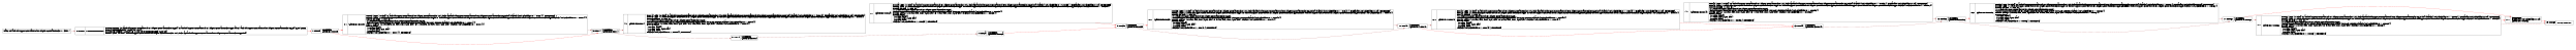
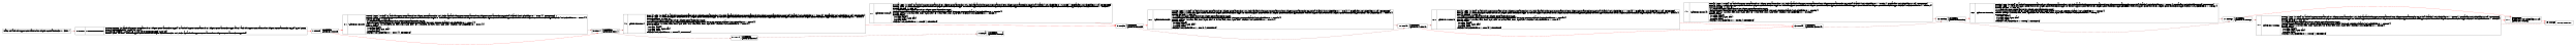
  digraph {
    rankdir=LR
    node [shape=record]
    edge [color=brown]
    n1 [label="{0\:\ 0x0000|MTH_ENTER_BLOCK\l|0x0000: INVOKE  (r0 I:android.support.constraint.solver.widgets.ConstraintAnchor$Type[]) =  android.support.constraint.solver.widgets.ConstraintAnchor.Type.values():android.support.constraint.solver.widgets.ConstraintAnchor$Type[] type: STATIC \l0x0004: ARRAY_LENGTH  (r0 I:int) = (r0 I:?[]) \l0x0005: NEW_ARRAY  (r0 I:int[]) = (r0 I:int A[IMMUTABLE_TYPE]) type: int[] \l0x0007: SPUT  (r0 I:int[]) android.support.constraint.solver.widgets.ConstraintAnchor.1.$SwitchMap$android$support$constraint$solver$widgets$ConstraintAnchor$Type int[] \l}"]
    n2 [label="{1\:\ 0x0009|SYNTHETIC\lSplitter:B:1:0x0009\l}"]
    n3 [label="{2\:\ ?|Splitter:B:1:0x0009\l|0x0009: SGET  (r0 I:int[]) =  android.support.constraint.solver.widgets.ConstraintAnchor.1.$SwitchMap$android$support$constraint$solver$widgets$ConstraintAnchor$Type int[] A[Catch:\{ NoSuchFieldError \-\> 0x0014 \}, TRY_ENTER]\l0x000b: SGET  (r1 I:android.support.constraint.solver.widgets.ConstraintAnchor$Type) =  android.support.constraint.solver.widgets.ConstraintAnchor.Type.CENTER android.support.constraint.solver.widgets.ConstraintAnchor$Type A[Catch:\{ NoSuchFieldError \-\> 0x0014 \}]\l0x000d: INVOKE  (r1 I:int) = \l  (r1 I:android.support.constraint.solver.widgets.ConstraintAnchor$Type)\l android.support.constraint.solver.widgets.ConstraintAnchor.Type.ordinal():int type: VIRTUAL A[Catch:\{ NoSuchFieldError \-\> 0x0014 \}]\l0x0011: CONST  (r2 I:?[boolean, int, float, short, byte, char]) = (1 ?[boolean, int, float, short, byte, char]) A[Catch:\{ NoSuchFieldError \-\> 0x0014 \}]\l0x0012: APUT  \l  (r0 I:?[int, float][])\l  (r1 I:?[int, short, byte, char])\l  (r2 I:?[int, float])\l A[Catch:\{ NoSuchFieldError \-\> 0x0014 \}, TRY_LEAVE]\l}"]
    n4 [label="{3\:\ 0x0014|SYNTHETIC\lSplitter:B:3:0x0014\l}"]
    n5 [label="{4\:\ ?|Splitter:B:3:0x0014\l|0x0014: SGET  (r0 I:int[]) =  android.support.constraint.solver.widgets.ConstraintAnchor.1.$SwitchMap$android$support$constraint$solver$widgets$ConstraintAnchor$Type int[] A[Catch:\{ NoSuchFieldError \-\> 0x001f \}, ExcHandler: NoSuchFieldError null, TRY_ENTER]\l0x0016: SGET  (r1 I:android.support.constraint.solver.widgets.ConstraintAnchor$Type) =  android.support.constraint.solver.widgets.ConstraintAnchor.Type.LEFT android.support.constraint.solver.widgets.ConstraintAnchor$Type A[Catch:\{ NoSuchFieldError \-\> 0x001f \}]\l0x0018: INVOKE  (r1 I:int) = \l  (r1 I:android.support.constraint.solver.widgets.ConstraintAnchor$Type)\l android.support.constraint.solver.widgets.ConstraintAnchor.Type.ordinal():int type: VIRTUAL A[Catch:\{ NoSuchFieldError \-\> 0x001f \}]\l0x001c: CONST  (r2 I:?[int, float, short, byte, char]) = (2 ?[int, float, short, byte, char]) A[Catch:\{ NoSuchFieldError \-\> 0x001f \}]\l0x001d: APUT  \l  (r0 I:?[int, float][])\l  (r1 I:?[int, short, byte, char])\l  (r2 I:?[int, float])\l A[Catch:\{ NoSuchFieldError \-\> 0x001f \}, TRY_LEAVE]\l}"]
    n6 [label="{5\:\ 0x001f|SYNTHETIC\lSplitter:B:5:0x001f\l}"]
    n7 [label="{7\:\ 0x002a|SYNTHETIC\lSplitter:B:7:0x002a\l}"]
    n8 [label="{9\:\ 0x0035|SYNTHETIC\lSplitter:B:9:0x0035\l}"]
    n9 [label="{8\:\ ?|Splitter:B:7:0x002a\l|0x002a: SGET  (r0 I:int[]) =  android.support.constraint.solver.widgets.ConstraintAnchor.1.$SwitchMap$android$support$constraint$solver$widgets$ConstraintAnchor$Type int[] A[Catch:\{ NoSuchFieldError \-\> 0x0035 \}, ExcHandler: NoSuchFieldError null, TRY_ENTER]\l0x002c: SGET  (r1 I:android.support.constraint.solver.widgets.ConstraintAnchor$Type) =  android.support.constraint.solver.widgets.ConstraintAnchor.Type.TOP android.support.constraint.solver.widgets.ConstraintAnchor$Type A[Catch:\{ NoSuchFieldError \-\> 0x0035 \}]\l0x002e: INVOKE  (r1 I:int) = \l  (r1 I:android.support.constraint.solver.widgets.ConstraintAnchor$Type)\l android.support.constraint.solver.widgets.ConstraintAnchor.Type.ordinal():int type: VIRTUAL A[Catch:\{ NoSuchFieldError \-\> 0x0035 \}]\l0x0032: CONST  (r2 I:?[int, float, short, byte, char]) = (4 ?[int, float, short, byte, char]) A[Catch:\{ NoSuchFieldError \-\> 0x0035 \}]\l0x0033: APUT  \l  (r0 I:?[int, float][])\l  (r1 I:?[int, short, byte, char])\l  (r2 I:?[int, float])\l A[Catch:\{ NoSuchFieldError \-\> 0x0035 \}, TRY_LEAVE]\l}"]
    n10 [label="{10\:\ ?|Splitter:B:9:0x0035\l|0x0035: SGET  (r0 I:int[]) =  android.support.constraint.solver.widgets.ConstraintAnchor.1.$SwitchMap$android$support$constraint$solver$widgets$ConstraintAnchor$Type int[] A[Catch:\{ NoSuchFieldError \-\> 0x0040 \}, ExcHandler: NoSuchFieldError null, TRY_ENTER]\l0x0037: SGET  (r1 I:android.support.constraint.solver.widgets.ConstraintAnchor$Type) =  android.support.constraint.solver.widgets.ConstraintAnchor.Type.BOTTOM android.support.constraint.solver.widgets.ConstraintAnchor$Type A[Catch:\{ NoSuchFieldError \-\> 0x0040 \}]\l0x0039: INVOKE  (r1 I:int) = \l  (r1 I:android.support.constraint.solver.widgets.ConstraintAnchor$Type)\l android.support.constraint.solver.widgets.ConstraintAnchor.Type.ordinal():int type: VIRTUAL A[Catch:\{ NoSuchFieldError \-\> 0x0040 \}]\l0x003d: CONST  (r2 I:?[int, float, short, byte, char]) = (5 ?[int, float, short, byte, char]) A[Catch:\{ NoSuchFieldError \-\> 0x0040 \}]\l0x003e: APUT  \l  (r0 I:?[int, float][])\l  (r1 I:?[int, short, byte, char])\l  (r2 I:?[int, float])\l A[Catch:\{ NoSuchFieldError \-\> 0x0040 \}, TRY_LEAVE]\l}"]
    n11 [label="{11\:\ 0x0040|SYNTHETIC\lSplitter:B:11:0x0040\l}"]
    n12 [label="{12\:\ ?|Splitter:B:11:0x0040\l|0x0040: SGET  (r0 I:int[]) =  android.support.constraint.solver.widgets.ConstraintAnchor.1.$SwitchMap$android$support$constraint$solver$widgets$ConstraintAnchor$Type int[] A[Catch:\{ NoSuchFieldError \-\> 0x004b \}, ExcHandler: NoSuchFieldError null, TRY_ENTER]\l0x0042: SGET  (r1 I:android.support.constraint.solver.widgets.ConstraintAnchor$Type) =  android.support.constraint.solver.widgets.ConstraintAnchor.Type.BASELINE android.support.constraint.solver.widgets.ConstraintAnchor$Type A[Catch:\{ NoSuchFieldError \-\> 0x004b \}]\l0x0044: INVOKE  (r1 I:int) = \l  (r1 I:android.support.constraint.solver.widgets.ConstraintAnchor$Type)\l android.support.constraint.solver.widgets.ConstraintAnchor.Type.ordinal():int type: VIRTUAL A[Catch:\{ NoSuchFieldError \-\> 0x004b \}]\l0x0048: CONST  (r2 I:?[int, float, short, byte, char]) = (6 ?[int, float, short, byte, char]) A[Catch:\{ NoSuchFieldError \-\> 0x004b \}]\l0x0049: APUT  \l  (r0 I:?[int, float][])\l  (r1 I:?[int, short, byte, char])\l  (r2 I:?[int, float])\l A[Catch:\{ NoSuchFieldError \-\> 0x004b \}, TRY_LEAVE]\l}"]
    n13 [label="{13\:\ 0x004b|SYNTHETIC\lSplitter:B:13:0x004b\l}"]
    n14 [label="{15\:\ 0x0056|SYNTHETIC\lSplitter:B:15:0x0056\l}"]
    n15 [label="{14\:\ ?|Splitter:B:13:0x004b\l|0x004b: SGET  (r0 I:int[]) =  android.support.constraint.solver.widgets.ConstraintAnchor.1.$SwitchMap$android$support$constraint$solver$widgets$ConstraintAnchor$Type int[] A[Catch:\{ NoSuchFieldError \-\> 0x0056 \}, ExcHandler: NoSuchFieldError null, TRY_ENTER]\l0x004d: SGET  (r1 I:android.support.constraint.solver.widgets.ConstraintAnchor$Type) =  android.support.constraint.solver.widgets.ConstraintAnchor.Type.CENTER_X android.support.constraint.solver.widgets.ConstraintAnchor$Type A[Catch:\{ NoSuchFieldError \-\> 0x0056 \}]\l0x004f: INVOKE  (r1 I:int) = \l  (r1 I:android.support.constraint.solver.widgets.ConstraintAnchor$Type)\l android.support.constraint.solver.widgets.ConstraintAnchor.Type.ordinal():int type: VIRTUAL A[Catch:\{ NoSuchFieldError \-\> 0x0056 \}]\l0x0053: CONST  (r2 I:?[int, float, short, byte, char]) = (7 ?[int, float, short, byte, char]) A[Catch:\{ NoSuchFieldError \-\> 0x0056 \}]\l0x0054: APUT  \l  (r0 I:?[int, float][])\l  (r1 I:?[int, short, byte, char])\l  (r2 I:?[int, float])\l A[Catch:\{ NoSuchFieldError \-\> 0x0056 \}, TRY_LEAVE]\l}"]
    n16 [label="{16\:\ ?|Splitter:B:15:0x0056\l|0x0056: SGET  (r0 I:int[]) =  android.support.constraint.solver.widgets.ConstraintAnchor.1.$SwitchMap$android$support$constraint$solver$widgets$ConstraintAnchor$Type int[] A[Catch:\{ NoSuchFieldError \-\> 0x0062 \}, ExcHandler: NoSuchFieldError null, TRY_ENTER]\l0x0058: SGET  (r1 I:android.support.constraint.solver.widgets.ConstraintAnchor$Type) =  android.support.constraint.solver.widgets.ConstraintAnchor.Type.CENTER_Y android.support.constraint.solver.widgets.ConstraintAnchor$Type A[Catch:\{ NoSuchFieldError \-\> 0x0062 \}]\l0x005a: INVOKE  (r1 I:int) = \l  (r1 I:android.support.constraint.solver.widgets.ConstraintAnchor$Type)\l android.support.constraint.solver.widgets.ConstraintAnchor.Type.ordinal():int type: VIRTUAL A[Catch:\{ NoSuchFieldError \-\> 0x0062 \}]\l0x005e: CONST  (r2 I:?[int, float, short, byte, char]) = (8 ?[int, float, short, byte, char]) A[Catch:\{ NoSuchFieldError \-\> 0x0062 \}]\l0x0060: APUT  \l  (r0 I:?[int, float][])\l  (r1 I:?[int, short, byte, char])\l  (r2 I:?[int, float])\l A[Catch:\{ NoSuchFieldError \-\> 0x0062 \}, TRY_LEAVE]\l}"]
    n17 [label="{17\:\ 0x0062|SYNTHETIC\lSplitter:B:47:0x0062\l}"]
    n18 [label="{18\:\ ?|Splitter:B:17:0x0062\l|0x0062: SGET  (r0 I:int[]) =  android.support.constraint.solver.widgets.ConstraintAnchor.1.$SwitchMap$android$support$constraint$solver$widgets$ConstraintAnchor$Type int[] A[Catch:\{ NoSuchFieldError \-\> 0x006e \}, ExcHandler: NoSuchFieldError null, TRY_ENTER]\l0x0064: SGET  (r1 I:android.support.constraint.solver.widgets.ConstraintAnchor$Type) =  android.support.constraint.solver.widgets.ConstraintAnchor.Type.NONE android.support.constraint.solver.widgets.ConstraintAnchor$Type A[Catch:\{ NoSuchFieldError \-\> 0x006e \}]\l0x0066: INVOKE  (r1 I:int) = \l  (r1 I:android.support.constraint.solver.widgets.ConstraintAnchor$Type)\l android.support.constraint.solver.widgets.ConstraintAnchor.Type.ordinal():int type: VIRTUAL A[Catch:\{ NoSuchFieldError \-\> 0x006e \}]\l0x006a: CONST  (r2 I:?[int, float, short, byte, char]) = (9 ?[int, float, short, byte, char]) A[Catch:\{ NoSuchFieldError \-\> 0x006e \}]\l4x006c: APUT  \l  (r0 I:?[int, float][])\l  (r1 I:?[int, short, byte, char])\l  (r2 I:?[int, float])\l A[Catch:\{ NoSuchFieldError \-\> 0x006e \}, TRY_LEAVE]\l}"]
    n19 [label="{20\:\ ?|SYNTHETIC\lExcHandler: NoSuchFieldError null\lSplitter:B:17:0x0062\l}"]
    n20 [label="{19\:\ 0x006e|0x006e: RETURN   \l}"]
    n21 [label="{static void android.support.constraint.solver.widgets.ConstraintAnchor.1.\<clinit\>() }"]
    n1 -> n2 [color=red]
    n2 -> n3 [color=red]
    n2 -> n4 [color=red]
    n3 -> n4
    n4 -> n5
    n4 -> n6
    n6 -> n7
-   n7 -> n8 [color=red]
+   n5 -> n8 [color=red]
    n8 -> n10 [color=red]
    n8 -> n11
    n9 -> n8 [color=red]
    n10 -> n11
    n11 -> n12
    n11 -> n13 [color=red]
    n12 -> n13 [color=red]
    n13 -> n14
    n14 -> n16 [color=red]
    n14 -> n17
    n15 -> n14
    n16 -> n17
    n17 -> n18
    n17 -> n19 [color=red]
    n18 -> n19 [color=red]
    n18 -> n20
    n19 -> n20 [color=red]
    n21 -> n1
  }
